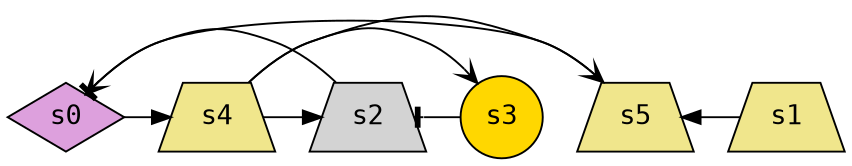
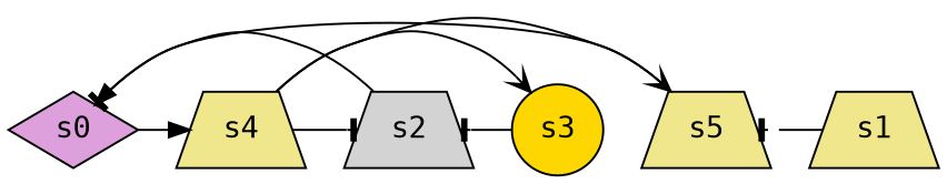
  digraph {
    fontname="DejaVu Sans Mono"
    node [fillcolor=khaki fontname="DejaVu Sans Mono" player=1 shape=trapezium style=filled]
    edge [arrowhead=tee fontname="DejaVu Sans Mono"]
    s0 [fillcolor=plum shape=diamond]
    s4 [player=0]
    s2 [fillcolor=lightgrey player=0]
    s5
    s3 [fillcolor=gold shape=circle]
    s1 [player=0]
    s0 -> s4 [arrowhead=normal constraint="time == 3"]
-   s4 -> s2 [arrowhead=normal constraint="time % 2 == 1"]
+   s4 -> s2 [constraint="time % 2 == 1"]
    s4 -> s5 [arrowhead=vee constraint="time == 0 || time == 12"]
    s4 -> s3 [arrowhead=vee constraint="time % 3 == 2"]
-   s2 -> s0 [constraint="time % 4 == 2"]
-   s5 -> s0 [arrowhead=vee constraint="time % 3 == 0 || time % 2 == 0"]
+   s2 -> s0 [arrowhead=normal constraint="time % 4 == 2"]
+   s5 -> s0 [constraint="time % 3 == 0 || time % 2 == 0"]
    s3 -> s2 [constraint="!(time % 4 == 3)"]
-   s1 -> s5 [arrowhead=normal constraint="time == 2 || time == 8 || time == 18"]
+   s1 -> s5 [constraint="time == 2 || time == 8 || time == 18"]
  }
